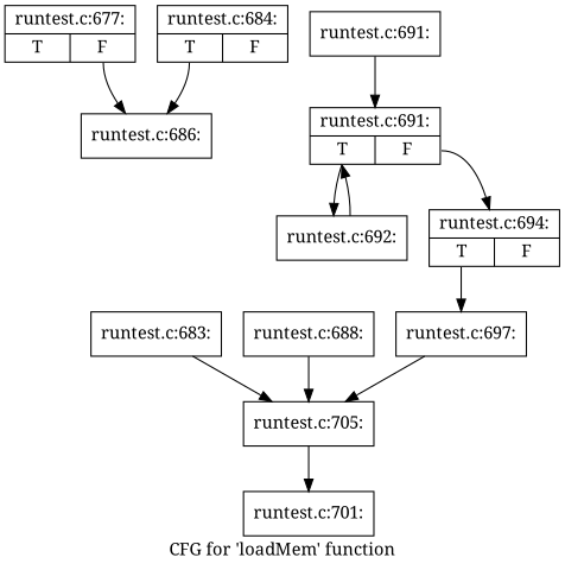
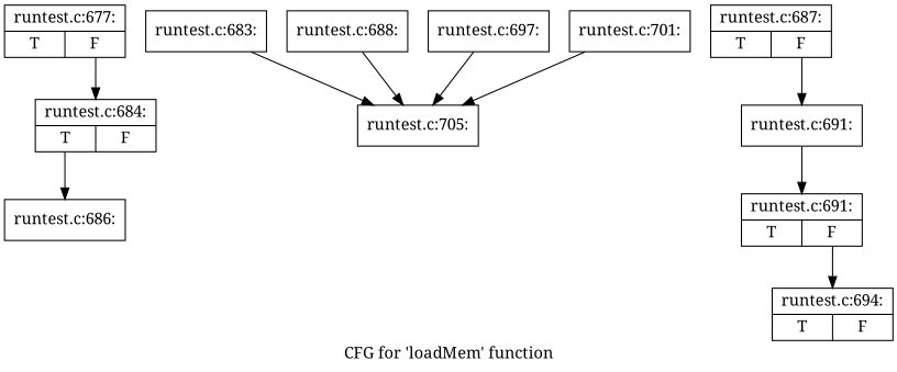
  digraph {
    fontname="Noto Serif"
    label="CFG for 'loadMem' function"
    node [fontname="Noto Serif" shape=record]
    edge [fontname="Noto Serif"]
    n1 [label="{runtest.c:677:|{<s0>T|<s1>F}}"]
    n2 [label="{runtest.c:684:|{<s0>T|<s1>F}}"]
    n3 [label="{runtest.c:683:}"]
    n4 [label="{runtest.c:705:}"]
    n5 [label="{runtest.c:686:}"]
+   n6 [label="{runtest.c:687:|{<s0>T|<s1>F}}"]
    n7 [label="{runtest.c:691:}"]
    n8 [label="{runtest.c:688:}"]
    n9 [label="{runtest.c:691:|{<s0>T|<s1>F}}"]
-   n10 [label="{runtest.c:692:}"]
    n11 [label="{runtest.c:694:|{<s0>T|<s1>F}}"]
    n12 [label="{runtest.c:697:}"]
    n13 [label="{runtest.c:701:}"]
-   n1 -> n5 [tailport=s1]
+   n1 -> n2 [tailport=s1]
    n2 -> n5 [tailport=s0]
    n3 -> n4
+   n6 -> n7 [tailport=s1]
    n7 -> n9
    n8 -> n4
-   n9 -> n10 [tailport=s0]
    n9 -> n11 [tailport=s1]
-   n10 -> n9
-   n11 -> n12 [tailport=s0]
    n12 -> n4
-   n4 -> n13
+   n13 -> n4
  }
